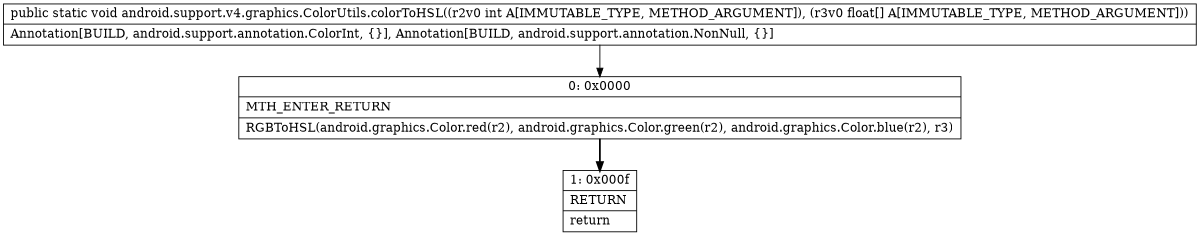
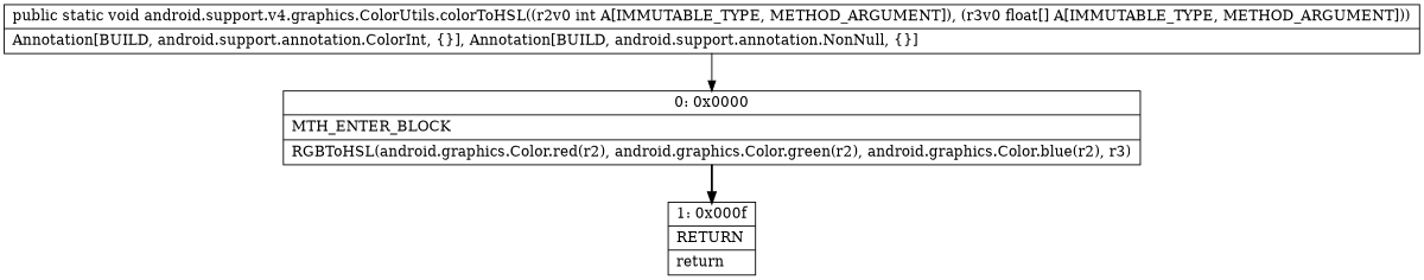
  digraph {
    node [shape=record]
-   n1 [label="{0\:\ 0x0000|MTH_ENTER_RETURN\l|RGBToHSL(android.graphics.Color.red(r2), android.graphics.Color.green(r2), android.graphics.Color.blue(r2), r3)\l}"]
+   n1 [label="{0\:\ 0x0000|MTH_ENTER_BLOCK\l|RGBToHSL(android.graphics.Color.red(r2), android.graphics.Color.green(r2), android.graphics.Color.blue(r2), r3)\l}"]
    n2 [label="{1\:\ 0x000f|RETURN\l|return\l}"]
    n3 [label="{public static void android.support.v4.graphics.ColorUtils.colorToHSL((r2v0 int A[IMMUTABLE_TYPE, METHOD_ARGUMENT]), (r3v0 float[] A[IMMUTABLE_TYPE, METHOD_ARGUMENT]))  | Annotation[BUILD, android.support.annotation.ColorInt, \{\}], Annotation[BUILD, android.support.annotation.NonNull, \{\}]\l}"]
    n1 -> n2 [style=bold]
    n3 -> n1 [style=solid]
  }
